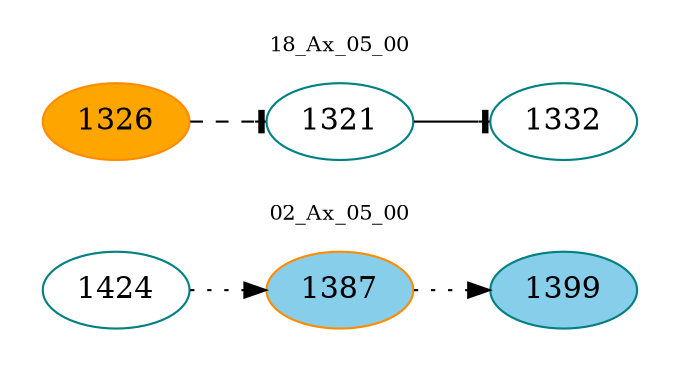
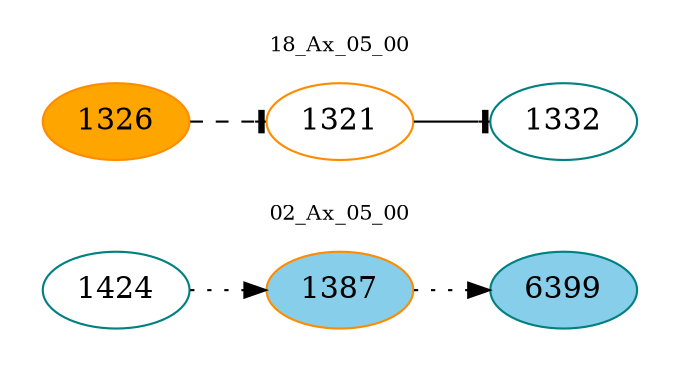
  digraph {
    rankdir=LR
    node [color=teal fillcolor=white style=filled]
    edge [arrowhead=normal color=black style=dotted]
    n1 [label=1424]
    n2 [color=darkorange fillcolor=skyblue label=1387]
-   n3 [fillcolor=skyblue label=1399]
+   n3 [fillcolor=skyblue label=6399]
    n4 [color=darkorange fillcolor=orange label=1326]
-   n5 [label=1321]
+   n5 [color=darkorange label=1321]
    n6 [label=1332]
    subgraph cluster_1 {
      color=white
      fontsize=10
      label="02_Ax_05_00"
      n1
      n2
      n3
    }
    subgraph cluster_2 {
      color=white
      fontsize=10
      label="18_Ax_05_00"
      n4
      n5
      n6
    }
    n1 -> n2
    n2 -> n3
    n4 -> n5 [arrowhead=tee style=dashed]
    n5 -> n6 [arrowhead=tee style=solid]
  }
